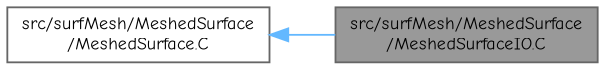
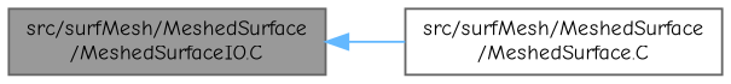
  digraph {
    rankdir=LR
    fontname="Comic Neue"
    node [fontname="Comic Neue" fontsize=10 shape=box style=filled]
    n1 [color=gray40 fillcolor=grey60 fontcolor=black height=0.2 label="src/surfMesh/MeshedSurface\l/MeshedSurfaceIO.C" width=0.4]
    n2 [color=grey40 fillcolor=white height=0.2 label="src/surfMesh/MeshedSurface\l/MeshedSurface.C" width=0.4]
-   n2 -> n1 [color=steelblue1 dir=back fontname="Comic Neue" fontsize=10 labelfontname=Helvetica labelfontsize=10 style=solid]
+   n1 -> n2 [color=steelblue1 dir=back fontname="Comic Neue" fontsize=10 labelfontname=Helvetica labelfontsize=10 style=solid]
  }
